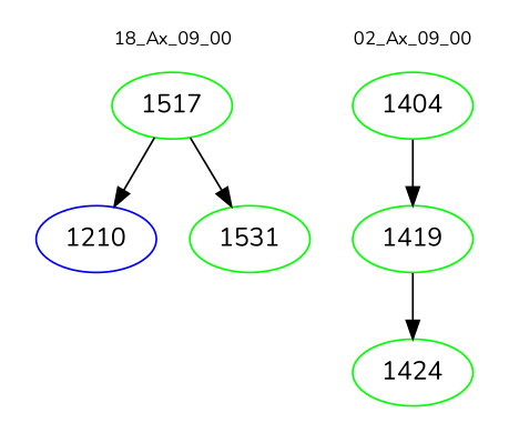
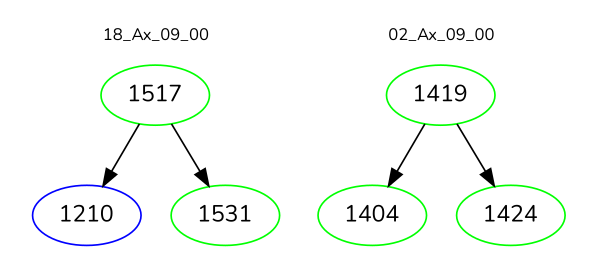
  digraph {
    fontname=Nunito
    node [color=green fontname=Nunito]
    edge [color=black fontname=Nunito]
    n1 [label=1517]
    n2 [color=blue label=1210]
    n3 [label=1531]
    n4 [label=1419]
    n5 [label=1404]
    n6 [label=1424]
    subgraph cluster_1 {
      color=white
      fontsize=10
      label="18_Ax_09_00"
      n1
      n2
      n3
    }
    subgraph cluster_2 {
      color=white
      fontsize=10
      label="02_Ax_09_00"
      n4
      n5
      n6
    }
    n1 -> n2
    n1 -> n3
-   n5 -> n4
+   n4 -> n5
    n4 -> n6
  }
